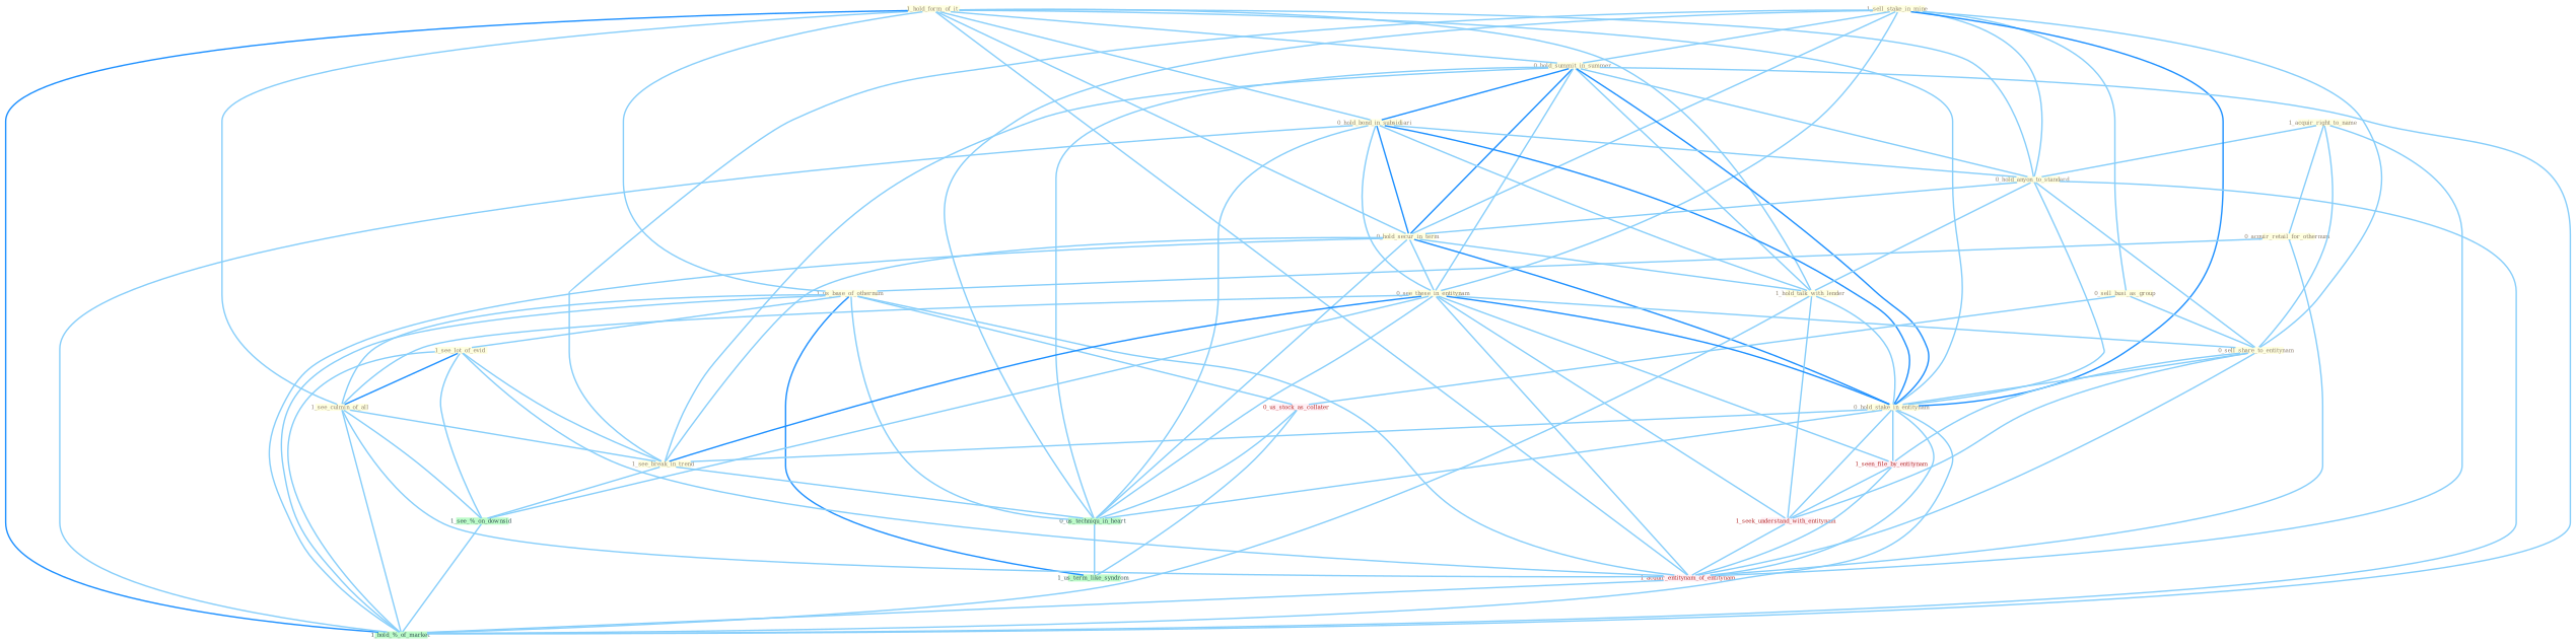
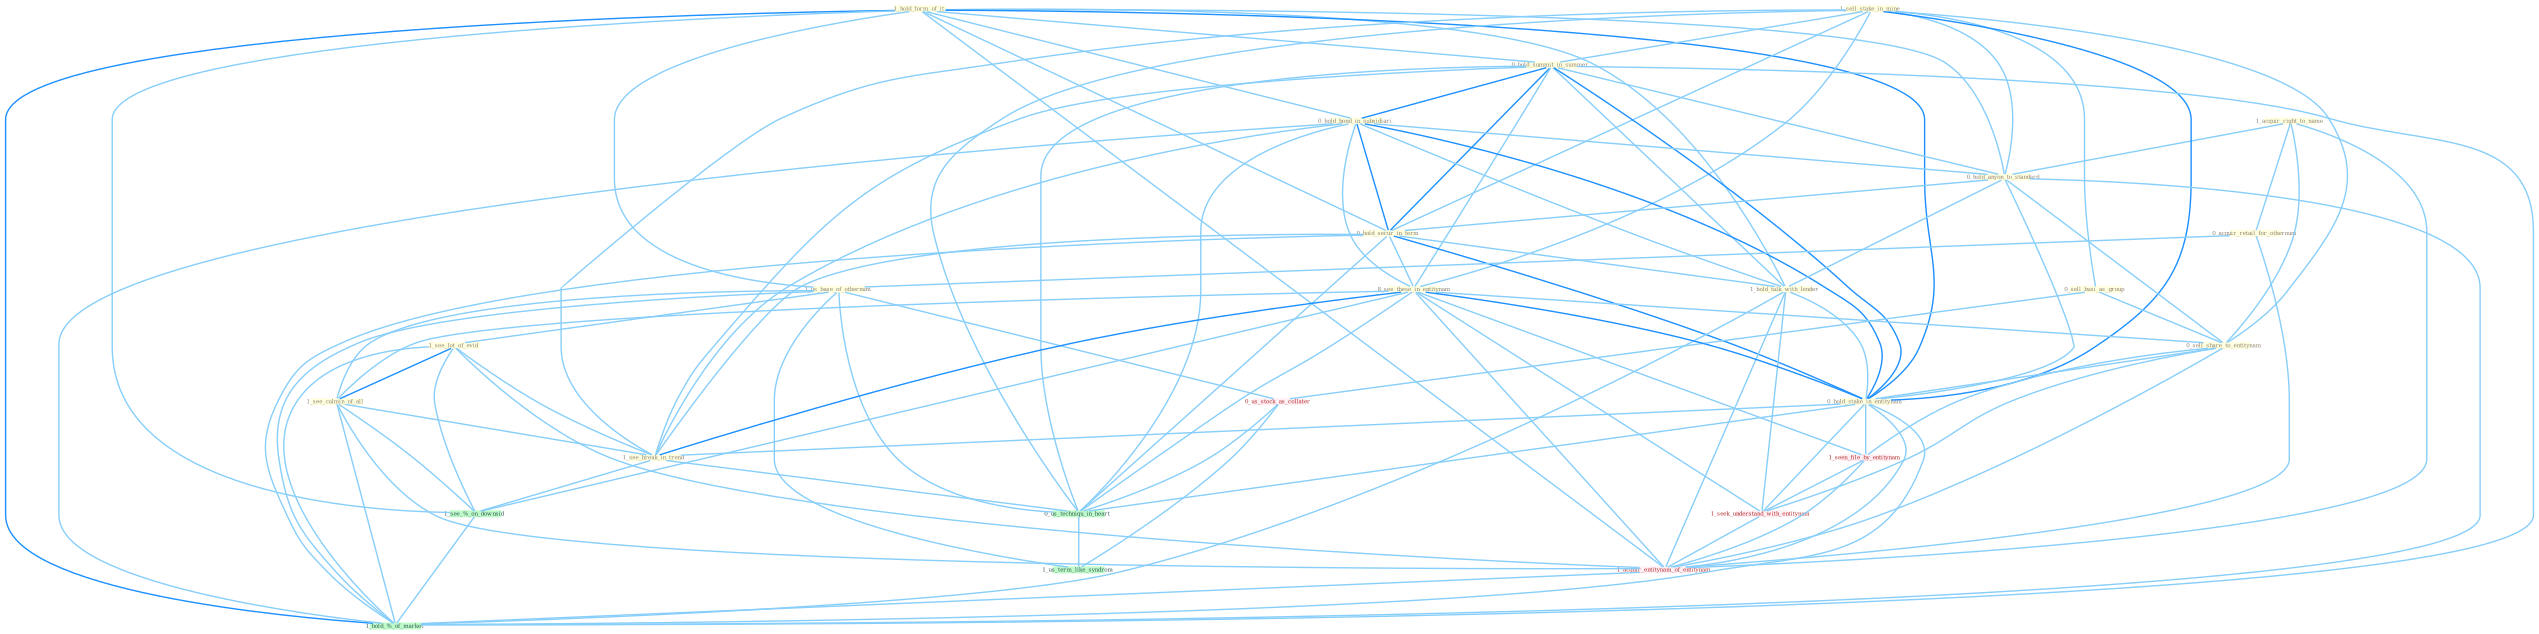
  graph {
    node [color="#ffffe0" fixedsize=true fontcolor="#8b7d6b" fontsize=4 shape=polygon style=filled]
    edge [color="#87cefa" w=1]
    "1_acquir_right_to_name " [height=.06 width=.5]
    "1_hold_form_of_it " [height=.06 width=.5]
    "1_sell_stake_in_mine " [height=.06 width=.5]
    "0_hold_summit_in_summer " [height=.06 width=.5]
    "0_hold_bond_in_subsidiari " [height=.06 width=.5]
    "0_hold_anyon_to_standard " [height=.06 width=.5]
    "0_hold_secur_in_term " [height=.06 width=.5]
    "0_acquir_retail_for_othernum " [height=.06 width=.5]
    "1_us_base_of_othernum " [height=.06 width=.5]
    "1_see_lot_of_evid " [height=.06 width=.5]
    "0_sell_busi_as_group " [height=.06 width=.5]
    "1_hold_talk_with_lender " [height=.06 width=.5]
-   "0_see_these_in_entitynam " [height=.06 width=.5]
+   "0_see_these_in_entitynam " [height=.06 width=.5 label="8_see_these_in_entitynam"]
    "0_sell_share_to_entitynam " [height=.06 width=.5]
    "0_hold_stake_in_entitynam " [height=.06 width=.5]
    "1_see_culmin_of_all " [height=.06 width=.5]
    "1_see_break_in_trend " [height=.06 width=.5]
    "1_seen_file_by_entitynam " [color="#fff0f5" fontcolor="#b22222" height=.06 width=.5]
    "0_us_stock_as_collater " [color="#fff0f5" fontcolor="#b22222" height=.06 width=.5]
    "1_seek_understand_with_entitynam " [color="#fff0f5" fontcolor="#b22222" height=.06 width=.5]
    "1_acquir_entitynam_of_entitynam " [color="#fff0f5" fontcolor="#b22222" height=.06 width=.5]
    "1_hold_%_of_market " [color="#BDFCC9" fontcolor="#2f4f4f" height=.06 width=.5]
    "0_us_techniqu_in_heart " [color="#BDFCC9" fontcolor="#2f4f4f" height=.06 width=.5]
    "1_us_term_like_syndrom " [color="#BDFCC9" fontcolor="#2f4f4f" height=.06 width=.5]
    "1_see_%_on_downsid " [color="#BDFCC9" fontcolor="#2f4f4f" height=.06 width=.5]
    subgraph sub_1 {
      "1_acquir_right_to_name "
      "1_hold_form_of_it "
      "1_sell_stake_in_mine "
      "0_hold_summit_in_summer "
      "0_hold_bond_in_subsidiari "
      "0_hold_anyon_to_standard "
      "0_hold_secur_in_term "
      "0_acquir_retail_for_othernum "
      "1_us_base_of_othernum "
      "1_see_lot_of_evid "
      "0_sell_busi_as_group "
      "1_hold_talk_with_lender "
      "0_see_these_in_entitynam "
      "0_sell_share_to_entitynam "
      "0_hold_stake_in_entitynam "
      "1_see_culmin_of_all "
      "1_see_break_in_trend "
    }
    subgraph sub_2 {
      "1_seen_file_by_entitynam "
      "0_us_stock_as_collater "
      "1_seek_understand_with_entitynam "
      "1_acquir_entitynam_of_entitynam "
    }
    "1_acquir_right_to_name " -- "0_hold_anyon_to_standard "
    "1_acquir_right_to_name " -- "0_acquir_retail_for_othernum "
    "1_acquir_right_to_name " -- "0_sell_share_to_entitynam "
    "1_acquir_right_to_name " -- "1_acquir_entitynam_of_entitynam "
    "1_hold_form_of_it " -- "0_hold_summit_in_summer "
    "1_hold_form_of_it " -- "0_hold_bond_in_subsidiari "
    "1_hold_form_of_it " -- "0_hold_anyon_to_standard "
    "1_hold_form_of_it " -- "0_hold_secur_in_term "
    "1_hold_form_of_it " -- "1_us_base_of_othernum "
    "1_hold_form_of_it " -- "1_hold_talk_with_lender "
-   "1_hold_form_of_it " -- "0_hold_stake_in_entitynam "
-   "1_hold_form_of_it " -- "1_see_culmin_of_all "
+   "1_hold_form_of_it " -- "0_hold_stake_in_entitynam " [color="#1e90ff"]
+   "1_hold_form_of_it " -- "1_see_%_on_downsid "
    "1_hold_form_of_it " -- "1_acquir_entitynam_of_entitynam "
    "1_hold_form_of_it " -- "1_hold_%_of_market " [color="#1e90ff" w=2]
    "1_sell_stake_in_mine " -- "0_hold_summit_in_summer "
    "1_sell_stake_in_mine " -- "0_hold_anyon_to_standard "
    "1_sell_stake_in_mine " -- "0_hold_secur_in_term "
    "1_sell_stake_in_mine " -- "0_sell_busi_as_group "
    "1_sell_stake_in_mine " -- "0_see_these_in_entitynam "
    "1_sell_stake_in_mine " -- "0_sell_share_to_entitynam "
    "1_sell_stake_in_mine " -- "0_hold_stake_in_entitynam " [color="#1e90ff" w=2]
    "1_sell_stake_in_mine " -- "1_see_break_in_trend "
    "1_sell_stake_in_mine " -- "0_us_techniqu_in_heart "
    "0_hold_summit_in_summer " -- "0_hold_bond_in_subsidiari " [color="#1e90ff" w=2]
    "0_hold_summit_in_summer " -- "0_hold_anyon_to_standard "
    "0_hold_summit_in_summer " -- "0_hold_secur_in_term " [color="#1e90ff" w=2]
    "0_hold_summit_in_summer " -- "1_hold_talk_with_lender "
    "0_hold_summit_in_summer " -- "0_see_these_in_entitynam "
    "0_hold_summit_in_summer " -- "0_hold_stake_in_entitynam " [color="#1e90ff" w=2]
    "0_hold_summit_in_summer " -- "1_see_break_in_trend "
    "0_hold_summit_in_summer " -- "1_hold_%_of_market "
    "0_hold_summit_in_summer " -- "0_us_techniqu_in_heart "
    "0_hold_bond_in_subsidiari " -- "0_hold_anyon_to_standard "
    "0_hold_bond_in_subsidiari " -- "0_hold_secur_in_term " [color="#1e90ff" w=2]
    "0_hold_bond_in_subsidiari " -- "1_hold_talk_with_lender "
    "0_hold_bond_in_subsidiari " -- "0_see_these_in_entitynam "
    "0_hold_bond_in_subsidiari " -- "0_hold_stake_in_entitynam " [color="#1e90ff" w=2]
+   "0_hold_bond_in_subsidiari " -- "1_see_break_in_trend "
    "0_hold_bond_in_subsidiari " -- "1_hold_%_of_market "
    "0_hold_bond_in_subsidiari " -- "0_us_techniqu_in_heart "
    "0_hold_anyon_to_standard " -- "0_hold_secur_in_term "
    "0_hold_anyon_to_standard " -- "1_hold_talk_with_lender "
    "0_hold_anyon_to_standard " -- "0_sell_share_to_entitynam "
    "0_hold_anyon_to_standard " -- "0_hold_stake_in_entitynam "
    "0_hold_anyon_to_standard " -- "1_hold_%_of_market "
    "0_hold_secur_in_term " -- "1_hold_talk_with_lender "
    "0_hold_secur_in_term " -- "0_see_these_in_entitynam "
    "0_hold_secur_in_term " -- "0_hold_stake_in_entitynam " [color="#1e90ff" w=2]
    "0_hold_secur_in_term " -- "1_see_break_in_trend "
    "0_hold_secur_in_term " -- "1_hold_%_of_market "
    "0_hold_secur_in_term " -- "0_us_techniqu_in_heart "
    "0_acquir_retail_for_othernum " -- "1_us_base_of_othernum "
    "0_acquir_retail_for_othernum " -- "1_acquir_entitynam_of_entitynam "
    "1_us_base_of_othernum " -- "1_see_lot_of_evid "
    "1_us_base_of_othernum " -- "1_see_culmin_of_all "
    "1_us_base_of_othernum " -- "0_us_stock_as_collater "
-   "1_us_base_of_othernum " -- "1_acquir_entitynam_of_entitynam "
+   "1_hold_talk_with_lender " -- "1_acquir_entitynam_of_entitynam "
    "1_us_base_of_othernum " -- "1_hold_%_of_market "
    "1_us_base_of_othernum " -- "0_us_techniqu_in_heart "
-   "1_us_base_of_othernum " -- "1_us_term_like_syndrom " [color="#1e90ff"]
+   "1_us_base_of_othernum " -- "1_us_term_like_syndrom "
    "1_see_lot_of_evid " -- "1_see_culmin_of_all " [color="#1e90ff" w=2]
    "1_see_lot_of_evid " -- "1_see_break_in_trend "
    "1_see_lot_of_evid " -- "1_acquir_entitynam_of_entitynam "
    "1_see_lot_of_evid " -- "1_hold_%_of_market "
    "1_see_lot_of_evid " -- "1_see_%_on_downsid "
    "0_sell_busi_as_group " -- "0_sell_share_to_entitynam "
    "0_sell_busi_as_group " -- "0_us_stock_as_collater "
    "1_hold_talk_with_lender " -- "0_hold_stake_in_entitynam "
    "1_hold_talk_with_lender " -- "1_seek_understand_with_entitynam "
    "1_hold_talk_with_lender " -- "1_hold_%_of_market "
    "0_see_these_in_entitynam " -- "0_sell_share_to_entitynam "
    "0_see_these_in_entitynam " -- "0_hold_stake_in_entitynam " [color="#1e90ff" w=2]
    "0_see_these_in_entitynam " -- "1_see_culmin_of_all "
    "0_see_these_in_entitynam " -- "1_see_break_in_trend " [color="#1e90ff" w=2]
    "0_see_these_in_entitynam " -- "1_seen_file_by_entitynam "
    "0_see_these_in_entitynam " -- "1_seek_understand_with_entitynam "
    "0_see_these_in_entitynam " -- "1_acquir_entitynam_of_entitynam "
    "0_see_these_in_entitynam " -- "0_us_techniqu_in_heart "
    "0_see_these_in_entitynam " -- "1_see_%_on_downsid "
    "0_sell_share_to_entitynam " -- "0_hold_stake_in_entitynam "
    "0_sell_share_to_entitynam " -- "1_seen_file_by_entitynam "
    "0_sell_share_to_entitynam " -- "1_seek_understand_with_entitynam "
    "0_sell_share_to_entitynam " -- "1_acquir_entitynam_of_entitynam "
    "0_hold_stake_in_entitynam " -- "1_see_break_in_trend "
    "0_hold_stake_in_entitynam " -- "1_seen_file_by_entitynam "
    "0_hold_stake_in_entitynam " -- "1_seek_understand_with_entitynam "
    "0_hold_stake_in_entitynam " -- "1_acquir_entitynam_of_entitynam "
    "0_hold_stake_in_entitynam " -- "1_hold_%_of_market "
    "0_hold_stake_in_entitynam " -- "0_us_techniqu_in_heart "
    "1_see_culmin_of_all " -- "1_see_break_in_trend "
    "1_see_culmin_of_all " -- "1_acquir_entitynam_of_entitynam "
    "1_see_culmin_of_all " -- "1_hold_%_of_market "
    "1_see_culmin_of_all " -- "1_see_%_on_downsid "
    "1_see_break_in_trend " -- "0_us_techniqu_in_heart "
    "1_see_break_in_trend " -- "1_see_%_on_downsid "
    "1_seen_file_by_entitynam " -- "1_seek_understand_with_entitynam "
    "1_seen_file_by_entitynam " -- "1_acquir_entitynam_of_entitynam "
    "0_us_stock_as_collater " -- "0_us_techniqu_in_heart "
    "0_us_stock_as_collater " -- "1_us_term_like_syndrom "
    "1_seek_understand_with_entitynam " -- "1_acquir_entitynam_of_entitynam "
    "1_acquir_entitynam_of_entitynam " -- "1_hold_%_of_market "
    "0_us_techniqu_in_heart " -- "1_us_term_like_syndrom "
    "1_see_%_on_downsid " -- "1_hold_%_of_market "
  }
